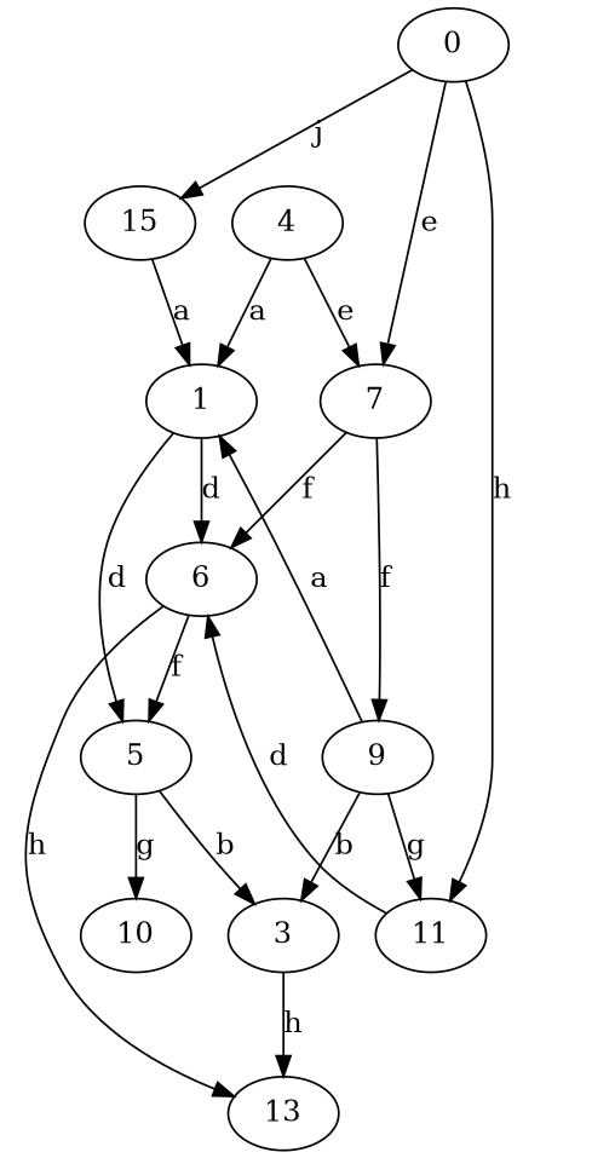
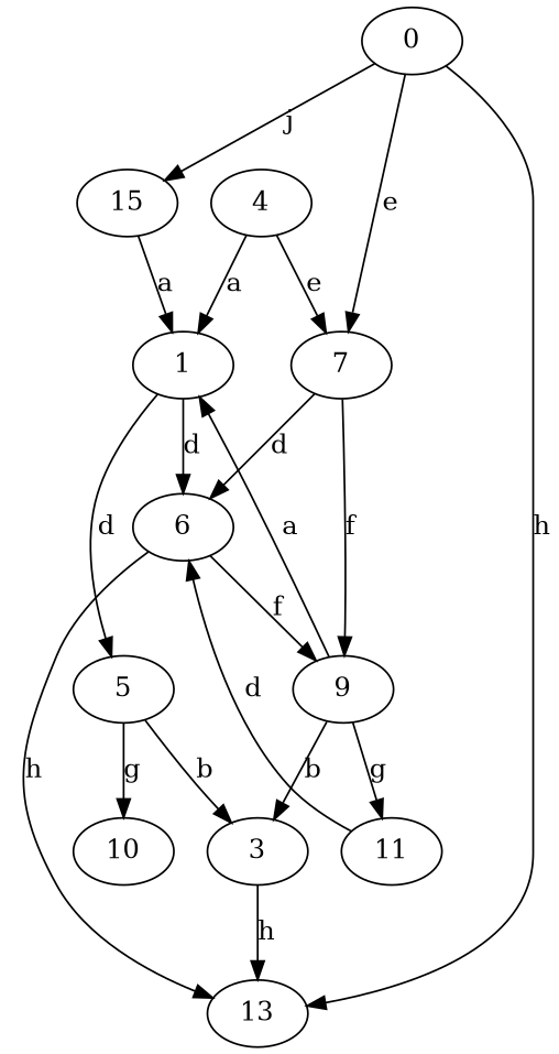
  strict digraph {
    1
    5
    6
    3
    13
    10
    9
    4
    7
    11
    0
    15
    1 -> 5 [label=d]
    1 -> 6 [label=d]
    5 -> 3 [label=b]
    5 -> 10 [label=g]
    6 -> 13 [label=h]
-   6 -> 5 [label=f]
+   6 -> 9 [label=f]
    3 -> 13 [label=h]
    9 -> 1 [label=a]
    9 -> 3 [label=b]
    9 -> 11 [label=g]
    4 -> 1 [label=a]
    4 -> 7 [label=e]
-   7 -> 6 [label=f]
+   7 -> 6 [label=d]
    7 -> 9 [label=f]
    11 -> 6 [label=d]
-   0 -> 11 [label=h]
+   0 -> 13 [label=h]
    0 -> 7 [label=e]
    0 -> 15 [label=j]
    15 -> 1 [label=a]
  }
